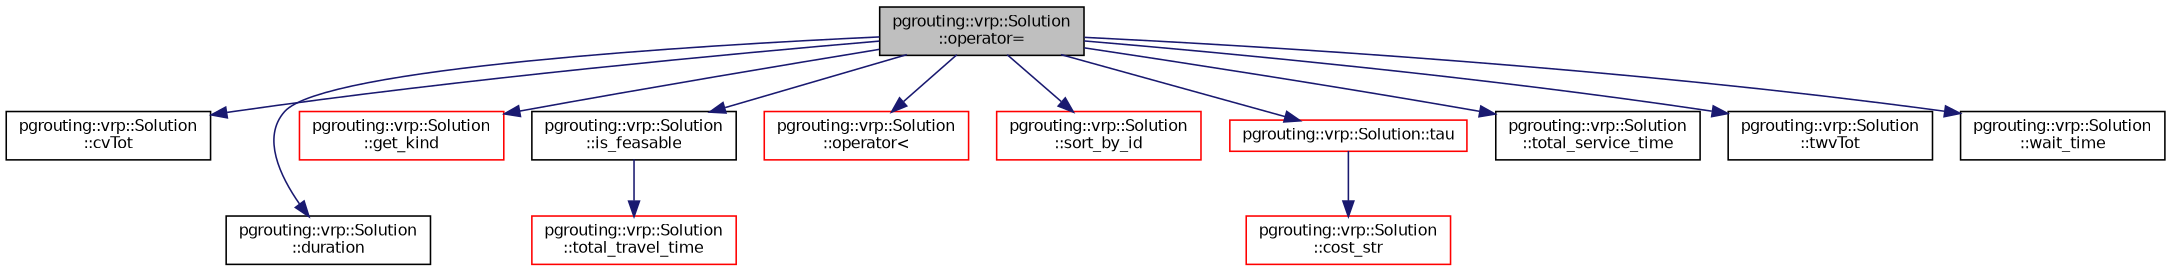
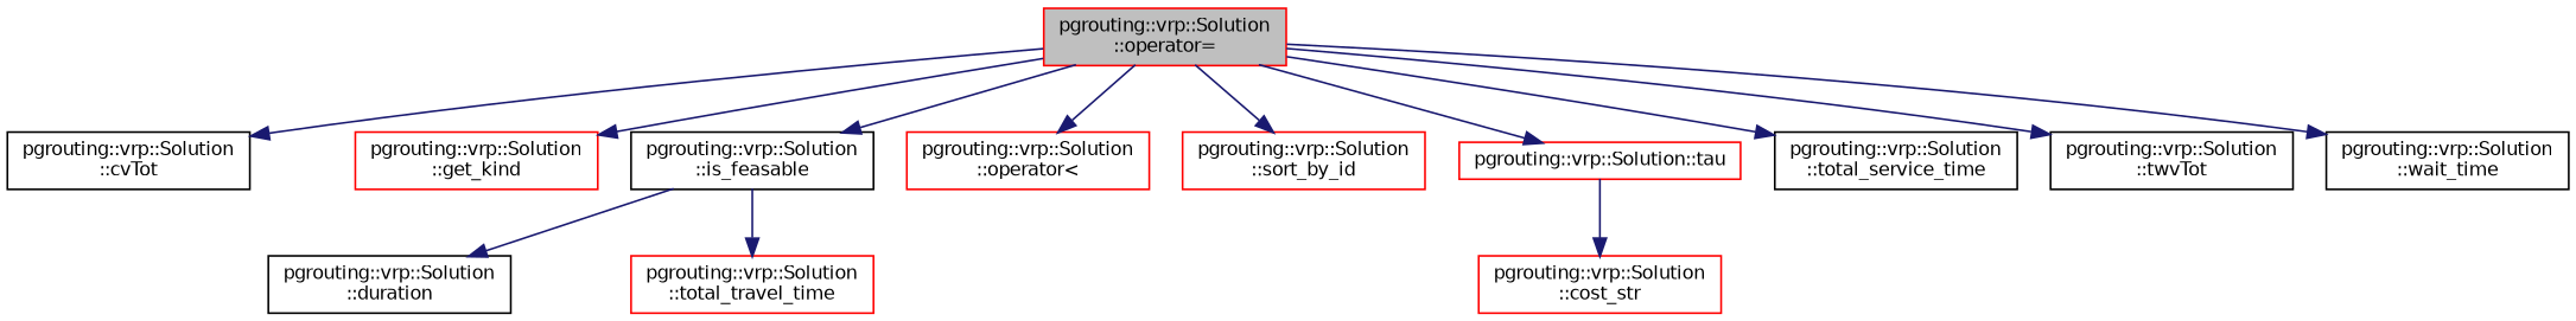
  digraph {
    rankdir=TB
    node [color=black fillcolor=white fontname=Helvetica fontsize=10 shape=record style=filled]
    edge [color=midnightblue fontname=Helvetica fontsize=10 labelfontname=Helvetica labelfontsize=10 style=solid]
-   n1 [fillcolor=grey75 fontcolor=black height=0.2 label="pgrouting::vrp::Solution\l::operator=" width=0.4]
+   n1 [color=red fillcolor=grey75 fontcolor=black height=0.2 label="pgrouting::vrp::Solution\l::operator=" width=0.4]
    n2 [height=0.2 label="pgrouting::vrp::Solution\l::cvTot" width=0.4]
    n3 [height=0.2 label="pgrouting::vrp::Solution\l::duration" width=0.4]
    n4 [color=red height=0.2 label="pgrouting::vrp::Solution\l::get_kind" width=0.4]
    n5 [height=0.2 label="pgrouting::vrp::Solution\l::is_feasable" width=0.4]
    n6 [color=red height=0.2 label="pgrouting::vrp::Solution\l::operator\<" width=0.4]
    n7 [color=red height=0.2 label="pgrouting::vrp::Solution\l::sort_by_id" width=0.4]
    n8 [color=red height=0.2 label="pgrouting::vrp::Solution::tau" width=0.4]
    n9 [height=0.2 label="pgrouting::vrp::Solution\l::total_service_time" width=0.4]
    n10 [height=0.2 label="pgrouting::vrp::Solution\l::twvTot" width=0.4]
    n11 [height=0.2 label="pgrouting::vrp::Solution\l::wait_time" width=0.4]
    n12 [color=red height=0.2 label="pgrouting::vrp::Solution\l::cost_str" width=0.4]
    n13 [color=red height=0.2 label="pgrouting::vrp::Solution\l::total_travel_time" width=0.4]
    n1 -> n2
-   n1 -> n3
+   n5 -> n3
    n1 -> n4
    n1 -> n5
    n1 -> n6
    n1 -> n7
    n1 -> n8
    n1 -> n9
    n1 -> n10
    n1 -> n11
    n5 -> n13
    n8 -> n12
  }
